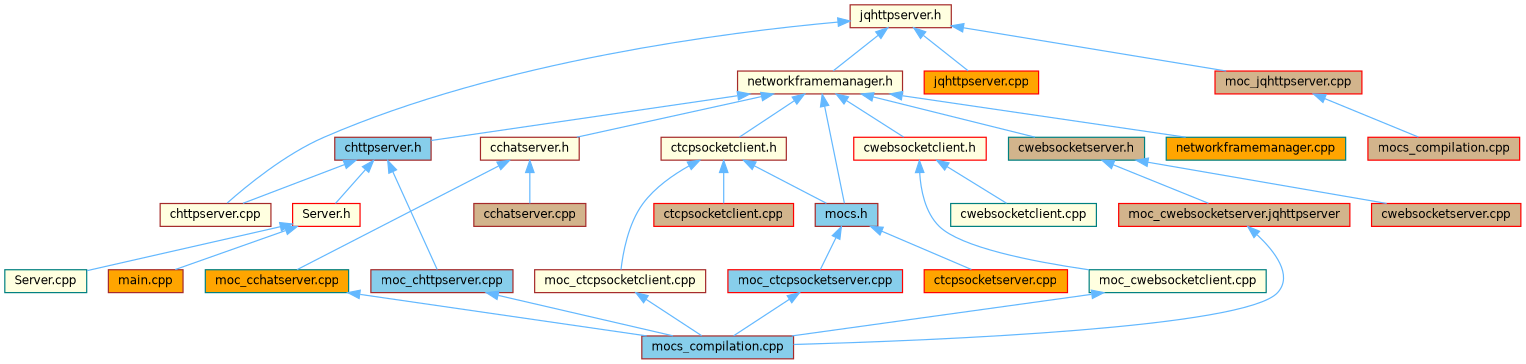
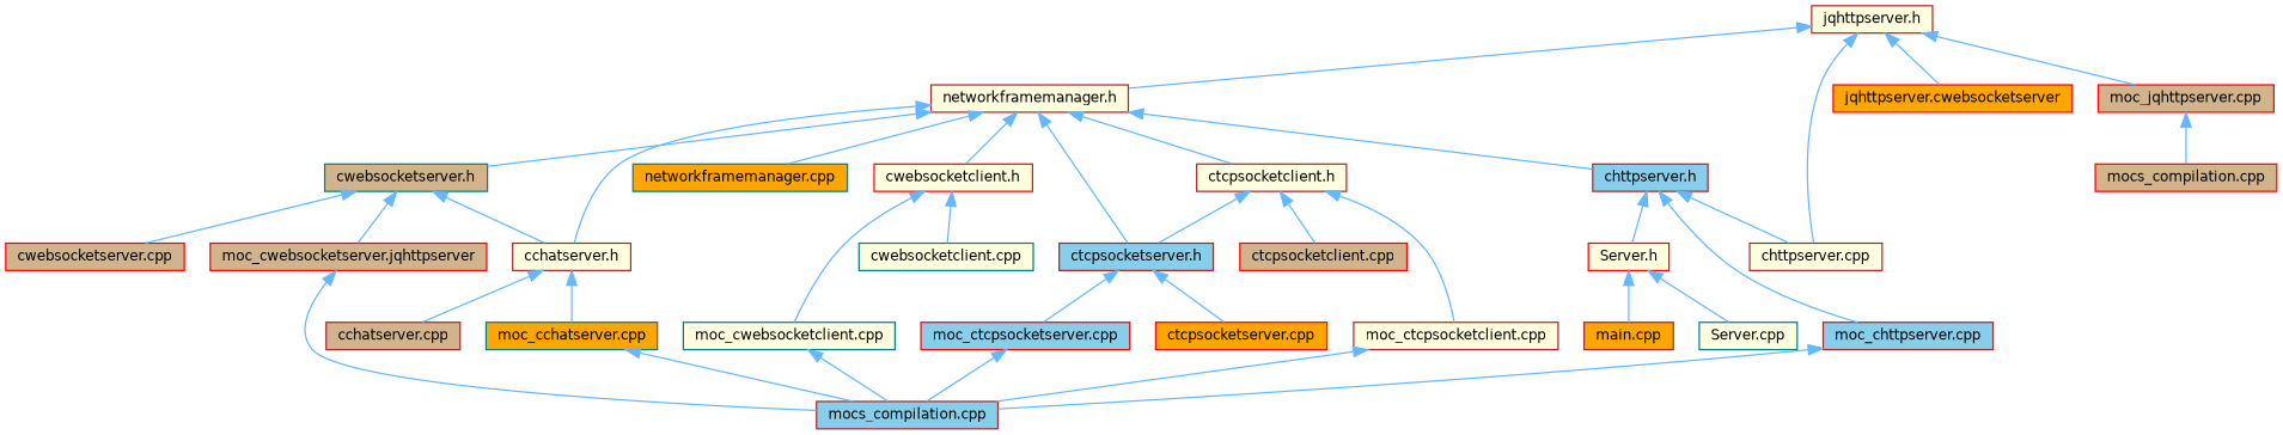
  digraph {
    node [color=brown fillcolor=lightyellow fontname=Helvetica fontsize=10 shape=box style=filled]
    edge [color=steelblue1 dir=back fontname=Helvetica fontsize=10 labelfontname=Helvetica labelfontsize=10 style=solid]
    n1 [fontcolor=black height=0.2 label="jqhttpserver.h" width=0.4]
    n2 [height=0.2 label="chttpserver.cpp" width=0.4]
-   n3 [color=red fillcolor=orange height=0.2 label="jqhttpserver.cpp" width=0.4]
+   n3 [color=red fillcolor=orange height=0.2 label="jqhttpserver.cwebsocketserver" width=0.4]
    n4 [color=red fillcolor=tan height=0.2 label="moc_jqhttpserver.cpp" width=0.4]
    n5 [height=0.2 label="networkframemanager.h" width=0.4]
    n6 [color=red fillcolor=tan height=0.2 label="mocs_compilation.cpp" width=0.4]
    n7 [height=0.2 label="cchatserver.h" width=0.4]
    n8 [fillcolor=skyblue height=0.2 label="chttpserver.h" width=0.4]
    n9 [height=0.2 label="ctcpsocketclient.h" width=0.4]
-   n10 [fillcolor=skyblue height=0.2 label="mocs.h" width=0.4]
+   n10 [fillcolor=skyblue height=0.2 label="ctcpsocketserver.h" width=0.4]
    n11 [color=red height=0.2 label="cwebsocketclient.h" width=0.4]
    n12 [color=teal fillcolor=tan height=0.2 label="cwebsocketserver.h" width=0.4]
    n13 [color=teal fillcolor=orange height=0.2 label="networkframemanager.cpp" width=0.4]
    n14 [fillcolor=tan height=0.2 label="cchatserver.cpp" width=0.4]
    n15 [color=teal fillcolor=orange height=0.2 label="moc_cchatserver.cpp" width=0.4]
    n16 [color=red height=0.2 label="Server.h" width=0.4]
    n17 [fillcolor=skyblue height=0.2 label="moc_chttpserver.cpp" width=0.4]
    n18 [color=red fillcolor=tan height=0.2 label="ctcpsocketclient.cpp" width=0.4]
    n19 [height=0.2 label="moc_ctcpsocketclient.cpp" width=0.4]
    n20 [color=red fillcolor=orange height=0.2 label="ctcpsocketserver.cpp" width=0.4]
    n21 [color=red fillcolor=skyblue height=0.2 label="moc_ctcpsocketserver.cpp" width=0.4]
    n22 [color=teal height=0.2 label="cwebsocketclient.cpp" width=0.4]
    n23 [color=teal height=0.2 label="moc_cwebsocketclient.cpp" width=0.4]
    n24 [color=red fillcolor=tan height=0.2 label="cwebsocketserver.cpp" width=0.4]
    n25 [color=red fillcolor=tan height=0.2 label="moc_cwebsocketserver.jqhttpserver" width=0.4]
    n26 [fillcolor=skyblue height=0.2 label="mocs_compilation.cpp" width=0.4]
    n27 [color=teal height=0.2 label="Server.cpp" width=0.4]
    n28 [fillcolor=orange height=0.2 label="main.cpp" width=0.4]
    n1 -> n2
    n1 -> n3
    n1 -> n4
    n1 -> n5
    n4 -> n6
    n5 -> n7
    n5 -> n8
    n5 -> n9
    n5 -> n10
    n5 -> n11
    n5 -> n12
    n5 -> n13
    n7 -> n14
    n7 -> n15
    n8 -> n2
    n8 -> n16
    n8 -> n17
    n9 -> n10
    n9 -> n18
    n9 -> n19
    n10 -> n20
    n10 -> n21
    n11 -> n22
    n11 -> n23
+   n12 -> n7
    n12 -> n24
    n12 -> n25
    n15 -> n26
    n16 -> n27
    n16 -> n28
    n17 -> n26
    n19 -> n26
    n21 -> n26
    n23 -> n26
    n25 -> n26
  }
